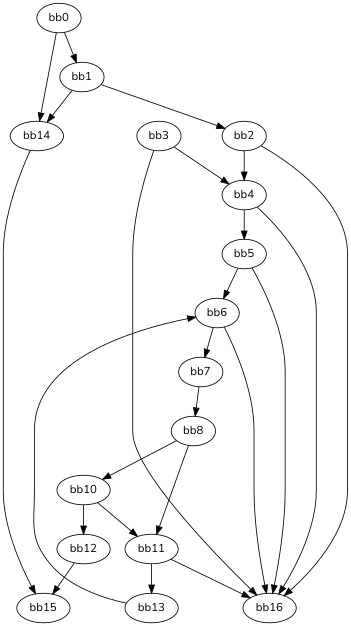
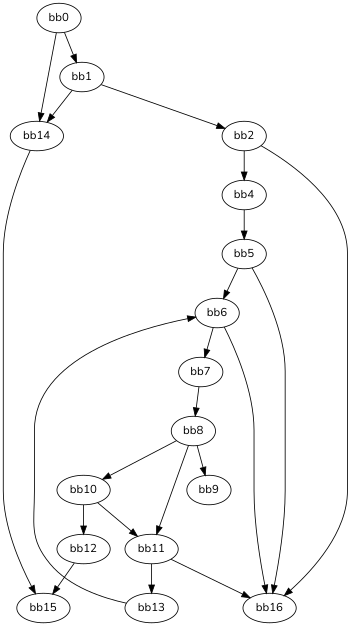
  digraph {
    fontname=Nunito
    node [fontname=Nunito]
    edge [fontname=Nunito]
    n1 [label="bb0\l"]
    n2 [label="bb1\l"]
    n3 [label="bb14\l"]
    n4 [label="bb2\l"]
    n5 [label="bb15\l"]
    n6 [label="bb16\l"]
    n7 [label="bb4\l"]
-   n8 [label="bb3\l"]
    n9 [label="bb5\l"]
    n10 [label="bb6\l"]
    n11 [label="bb7\l"]
    n12 [label="bb8\l"]
+   n13 [label="bb9\l"]
    n14 [label="bb10\l"]
    n15 [label="bb11\l"]
    n16 [label="bb12\l"]
    n17 [label="bb13\l"]
    n1 -> n2
    n1 -> n3
    n2 -> n3
    n2 -> n4
    n3 -> n5
    n4 -> n6
    n4 -> n7
-   n7 -> n6
    n7 -> n9
-   n8 -> n6
-   n8 -> n7
    n9 -> n6
    n9 -> n10
    n10 -> n6
    n10 -> n11
    n11 -> n12
+   n12 -> n13
    n12 -> n14
    n12 -> n15
    n14 -> n15
    n14 -> n16
    n15 -> n6
    n15 -> n17
    n16 -> n5
    n17 -> n10
  }
